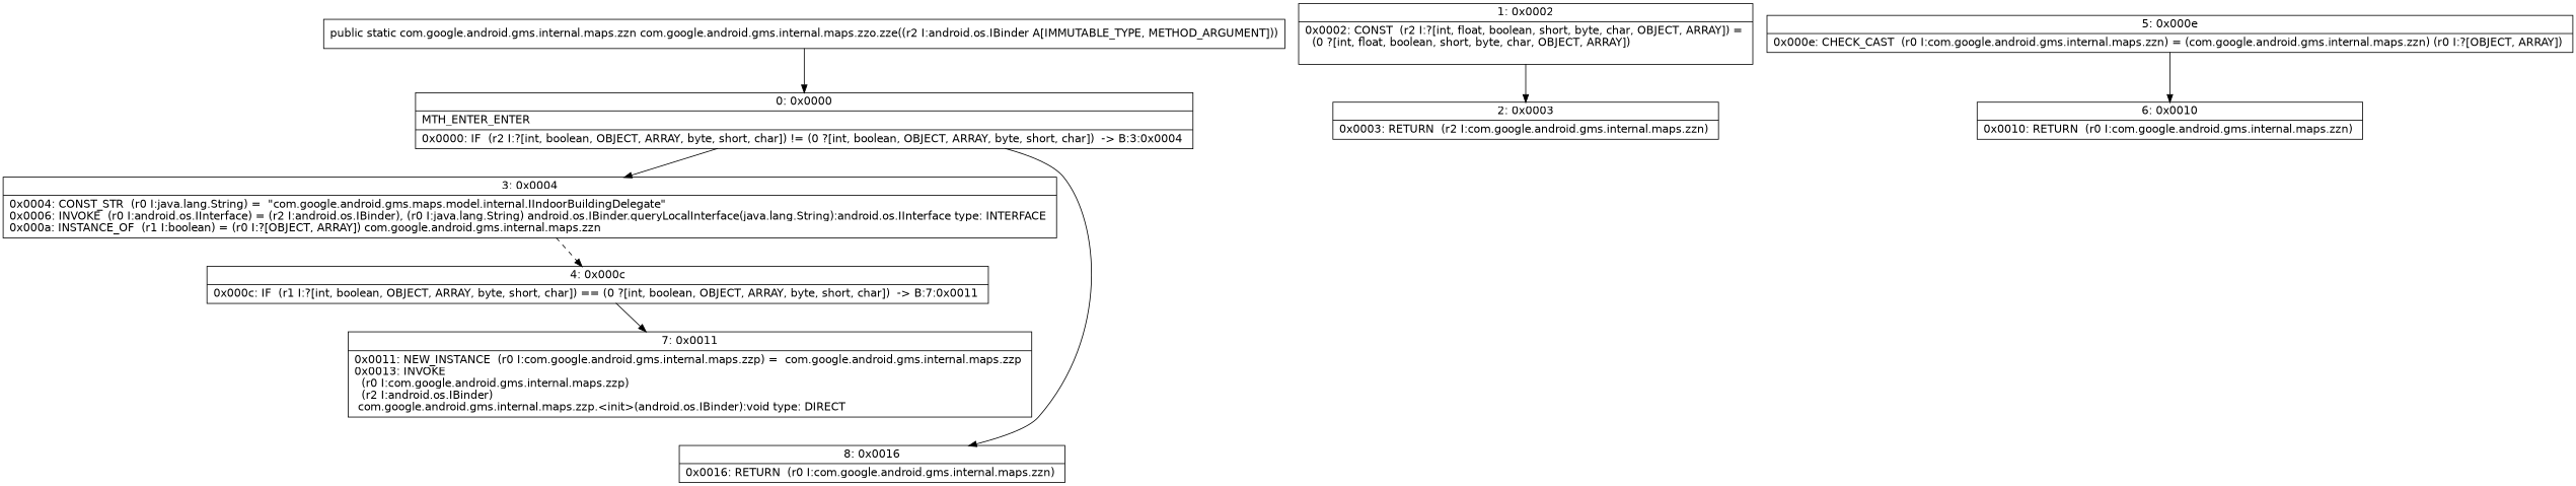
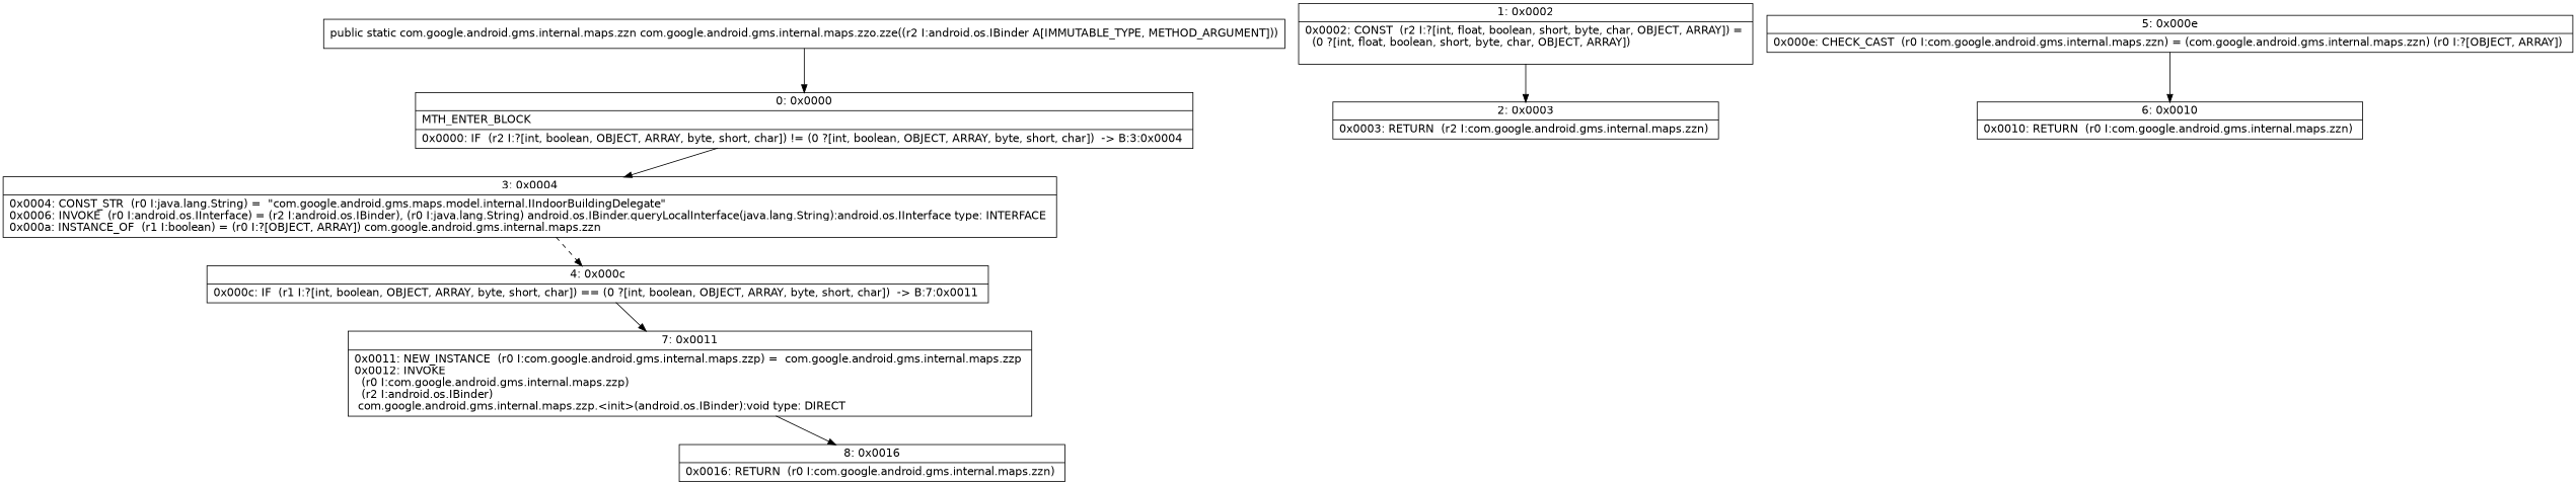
  digraph {
    fontname="DejaVu Sans"
    node [fontname="DejaVu Sans" shape=record]
    edge [fontname="DejaVu Sans"]
-   n1 [label="{0\:\ 0x0000|MTH_ENTER_ENTER\l|0x0000: IF  (r2 I:?[int, boolean, OBJECT, ARRAY, byte, short, char]) != (0 ?[int, boolean, OBJECT, ARRAY, byte, short, char])  \-\> B:3:0x0004 \l}"]
+   n1 [label="{0\:\ 0x0000|MTH_ENTER_BLOCK\l|0x0000: IF  (r2 I:?[int, boolean, OBJECT, ARRAY, byte, short, char]) != (0 ?[int, boolean, OBJECT, ARRAY, byte, short, char])  \-\> B:3:0x0004 \l}"]
    n2 [label="{3\:\ 0x0004|0x0004: CONST_STR  (r0 I:java.lang.String) =  \"com.google.android.gms.maps.model.internal.IIndoorBuildingDelegate\" \l0x0006: INVOKE  (r0 I:android.os.IInterface) = (r2 I:android.os.IBinder), (r0 I:java.lang.String) android.os.IBinder.queryLocalInterface(java.lang.String):android.os.IInterface type: INTERFACE \l0x000a: INSTANCE_OF  (r1 I:boolean) = (r0 I:?[OBJECT, ARRAY]) com.google.android.gms.internal.maps.zzn \l}"]
    n3 [label="{1\:\ 0x0002|0x0002: CONST  (r2 I:?[int, float, boolean, short, byte, char, OBJECT, ARRAY]) = \l  (0 ?[int, float, boolean, short, byte, char, OBJECT, ARRAY])\l \l}"]
    n4 [label="{2\:\ 0x0003|0x0003: RETURN  (r2 I:com.google.android.gms.internal.maps.zzn) \l}"]
    n5 [label="{4\:\ 0x000c|0x000c: IF  (r1 I:?[int, boolean, OBJECT, ARRAY, byte, short, char]) == (0 ?[int, boolean, OBJECT, ARRAY, byte, short, char])  \-\> B:7:0x0011 \l}"]
-   n6 [label="{7\:\ 0x0011|0x0011: NEW_INSTANCE  (r0 I:com.google.android.gms.internal.maps.zzp) =  com.google.android.gms.internal.maps.zzp \l0x0013: INVOKE  \l  (r0 I:com.google.android.gms.internal.maps.zzp)\l  (r2 I:android.os.IBinder)\l com.google.android.gms.internal.maps.zzp.\<init\>(android.os.IBinder):void type: DIRECT \l}"]
+   n6 [label="{7\:\ 0x0011|0x0011: NEW_INSTANCE  (r0 I:com.google.android.gms.internal.maps.zzp) =  com.google.android.gms.internal.maps.zzp \l0x0012: INVOKE  \l  (r0 I:com.google.android.gms.internal.maps.zzp)\l  (r2 I:android.os.IBinder)\l com.google.android.gms.internal.maps.zzp.\<init\>(android.os.IBinder):void type: DIRECT \l}"]
    n7 [label="{5\:\ 0x000e|0x000e: CHECK_CAST  (r0 I:com.google.android.gms.internal.maps.zzn) = (com.google.android.gms.internal.maps.zzn) (r0 I:?[OBJECT, ARRAY]) \l}"]
    n8 [label="{6\:\ 0x0010|0x0010: RETURN  (r0 I:com.google.android.gms.internal.maps.zzn) \l}"]
    n9 [label="{8\:\ 0x0016|0x0016: RETURN  (r0 I:com.google.android.gms.internal.maps.zzn) \l}"]
    n10 [label="{public static com.google.android.gms.internal.maps.zzn com.google.android.gms.internal.maps.zzo.zze((r2 I:android.os.IBinder A[IMMUTABLE_TYPE, METHOD_ARGUMENT])) }"]
    n1 -> n2
    n2 -> n5 [style=dashed]
    n3 -> n4
    n5 -> n6
-   n1 -> n9
+   n6 -> n9
    n7 -> n8
    n10 -> n1
  }
